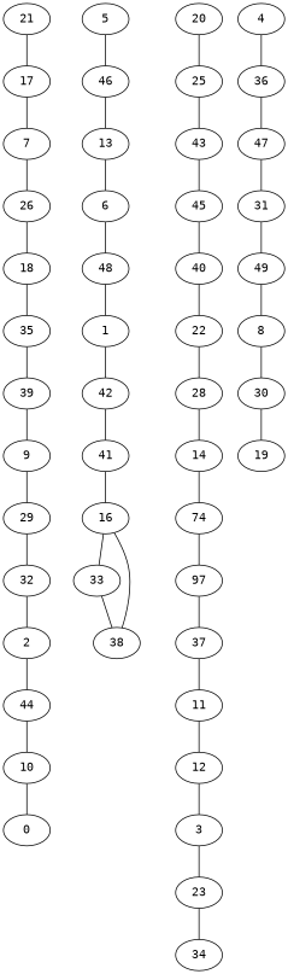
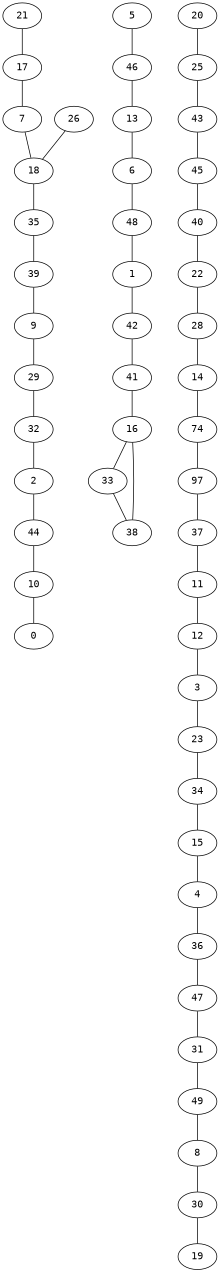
  graph {
    fontname="DejaVu Sans Mono"
    node [fontname="DejaVu Sans Mono"]
    edge [fontname="DejaVu Sans Mono"]
    21
    17
    7
    26
    18
    35
    39
    9
    29
    32
    2
    44
    10
    0
    5
    46
    13
    6
    48
    1
    42
    41
    16
    33
    38
    20
    25
    43
    45
    40
    22
    28
    14
    n34 [label=74]
    n35 [label=97]
    37
    11
    12
    3
    23
    34
+   15
    4
    36
    47
    31
    49
    8
    30
    19
    21 -- 17
    17 -- 7
-   7 -- 26
+   7 -- 18
    26 -- 18
    18 -- 35
    35 -- 39
    39 -- 9
    9 -- 29
    29 -- 32
    32 -- 2
    2 -- 44
    44 -- 10
    10 -- 0
    5 -- 46
    46 -- 13
    13 -- 6
    6 -- 48
    48 -- 1
    1 -- 42
    42 -- 41
    41 -- 16
    16 -- 33
    33 -- 38
    38 -- 16
    20 -- 25
    25 -- 43
    43 -- 45
    45 -- 40
    40 -- 22
    22 -- 28
    28 -- 14
    14 -- n34
    n34 -- n35
    n35 -- 37
    37 -- 11
    11 -- 12
    12 -- 3
    3 -- 23
    23 -- 34
+   34 -- 15
+   15 -- 4
    4 -- 36
    36 -- 47
    47 -- 31
    31 -- 49
    49 -- 8
    8 -- 30
    30 -- 19
  }
